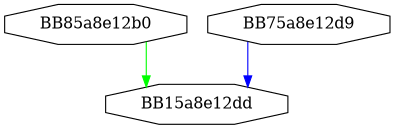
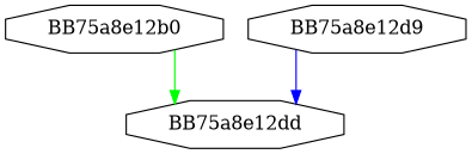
  digraph {
    splines=ortho
    node [shape=octagon]
-   BB75a8e12b0 [label=BB85a8e12b0]
-   BB75a8e12dd [label=BB15a8e12dd]
+   BB75a8e12b0
+   BB75a8e12dd
    BB75a8e12d9
    BB75a8e12b0 -> BB75a8e12dd [color=green]
    BB75a8e12d9 -> BB75a8e12dd [color=blue]
  }
